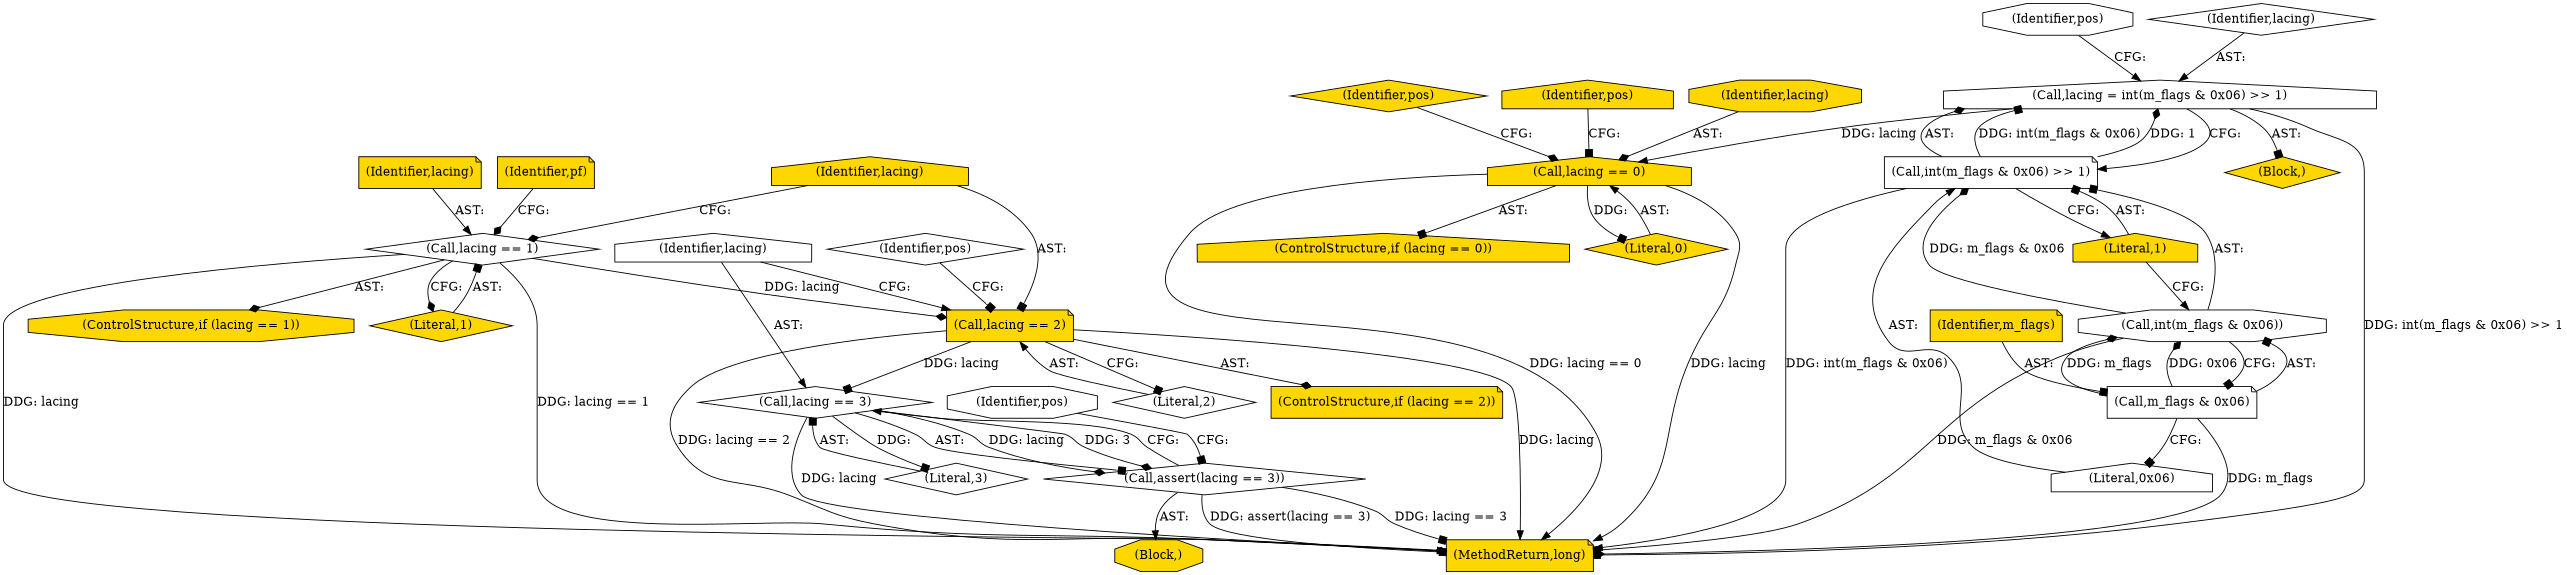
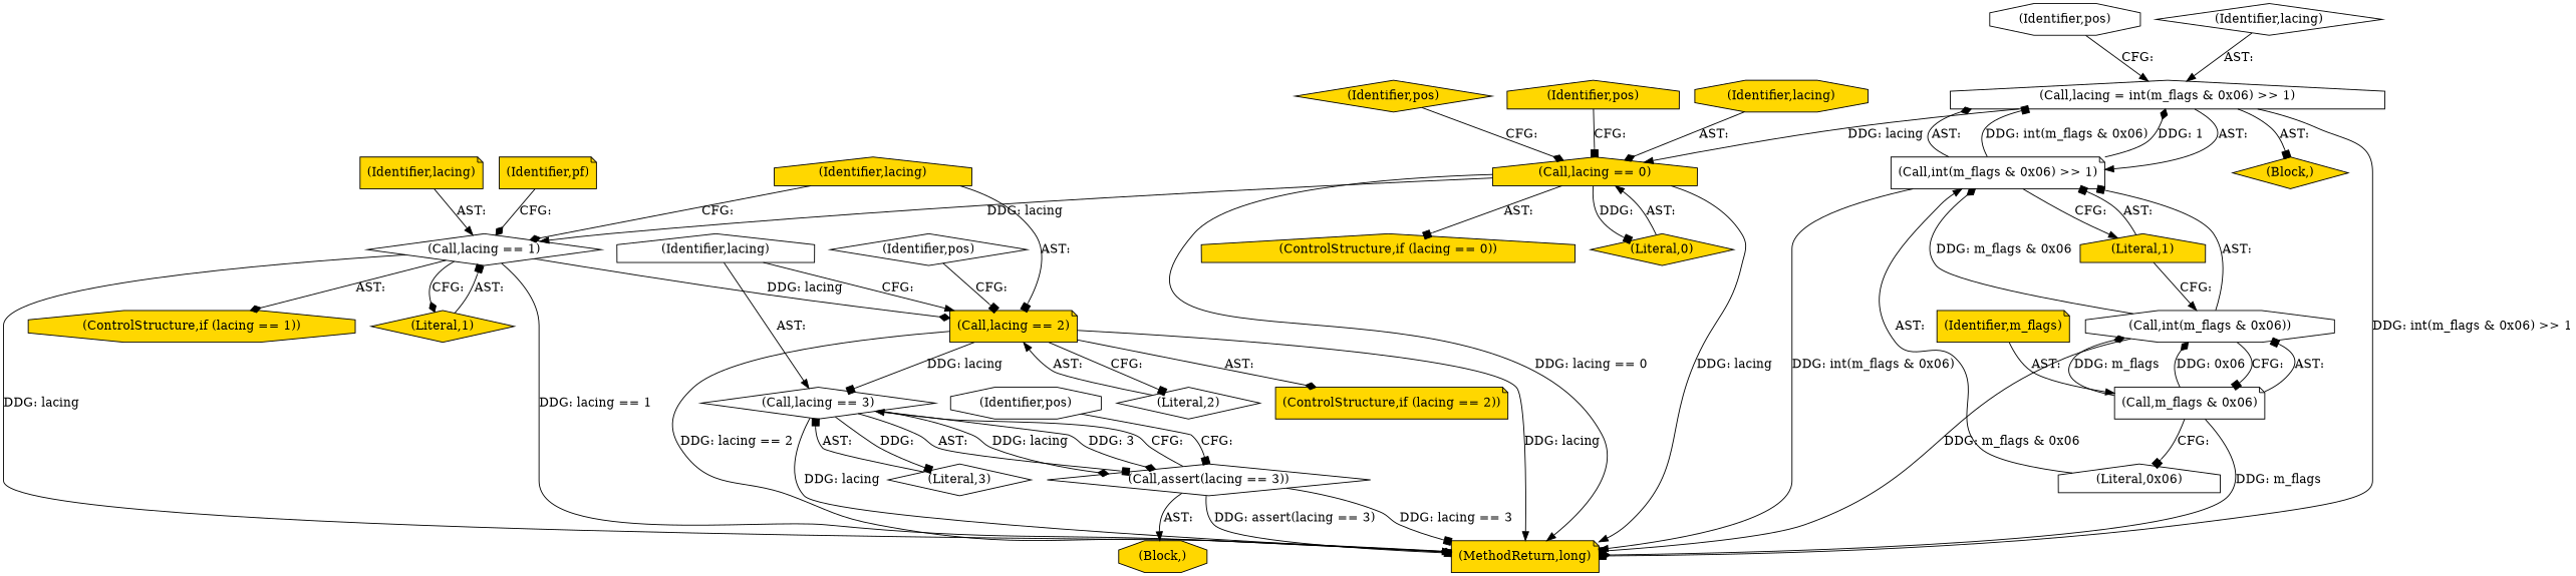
  digraph {
    node [fillcolor=gold shape=diamond style=filled]
    edge [arrowhead=box]
    n1 [fillcolor=white label="(Call,lacing == 1)"]
    n2 [label="(Call,lacing == 2)" shape=note]
    n3 [label="(ControlStructure,if (lacing == 1))" shape=octagon]
    n4 [label="(MethodReturn,long)" shape=note]
    n5 [label="(Literal,1)"]
    n6 [fillcolor=white label="(Call,lacing == 3)"]
    n7 [label="(ControlStructure,if (lacing == 2))" shape=note]
    n8 [fillcolor=white label="(Literal,2)"]
    n9 [label="(Call,lacing == 0)" shape=house]
    n10 [label="(Literal,0)"]
    n11 [label="(ControlStructure,if (lacing == 0))" shape=house]
    n12 [fillcolor=white label="(Call,lacing = int(m_flags & 0x06) >> 1)" shape=house]
    n13 [fillcolor=white label="(Call,int(m_flags & 0x06) >> 1)" shape=note]
    n14 [label="(Block,)"]
    n15 [label="(Literal,1)" shape=house]
    n16 [fillcolor=white label="(Call,int(m_flags & 0x06))" shape=octagon]
    n17 [fillcolor=white label="(Call,m_flags & 0x06)" shape=note]
    n18 [fillcolor=white label="(Literal,0x06)" shape=house]
    n19 [fillcolor=white label="(Call,assert(lacing == 3))"]
    n20 [fillcolor=white label="(Literal,3)"]
    n21 [label="(Block,)" shape=octagon]
    n22 [label="(Identifier,m_flags)" shape=note]
    n23 [label="(Identifier,pos)"]
    n24 [label="(Identifier,lacing)" shape=note]
    n25 [label="(Identifier,lacing)" shape=house]
    n26 [label="(Identifier,pos)" shape=house]
    n27 [label="(Identifier,pf)" shape=note]
    n28 [fillcolor=white label="(Identifier,pos)"]
    n29 [fillcolor=white label="(Identifier,pos)" shape=octagon]
    n30 [fillcolor=white label="(Identifier,lacing)" shape=house]
    n31 [fillcolor=white label="(Identifier,pos)" shape=octagon]
    n32 [label="(Identifier,lacing)" shape=octagon]
    n33 [fillcolor=white label="(Identifier,lacing)"]
    n1 -> n2 [arrowhead=diamond label="DDG: lacing"]
    n1 -> n3 [arrowhead=diamond label="AST: "]
    n1 -> n4 [arrowhead=diamond label="DDG: lacing == 1"]
    n1 -> n4 [arrowhead=normal label="DDG: lacing"]
    n1 -> n5 [arrowhead=diamond label="CFG: "]
    n2 -> n4 [arrowhead=normal label="DDG: lacing"]
    n2 -> n4 [arrowhead=normal label="DDG: lacing == 2"]
    n2 -> n6 [label="DDG: lacing"]
    n2 -> n7 [arrowhead=diamond label="AST: "]
    n2 -> n8 [label="CFG: "]
    n5 -> n1 [label="AST: "]
    n6 -> n4 [arrowhead=diamond label="DDG: lacing"]
    n6 -> n19 [label="AST: "]
    n6 -> n19 [arrowhead=diamond label="DDG: lacing"]
    n6 -> n19 [arrowhead=diamond label="DDG: 3"]
    n6 -> n20 [label="DDG: "]
    n8 -> n2 [arrowhead=normal label="AST: "]
+   n9 -> n1 [arrowhead=normal label="DDG: lacing"]
    n9 -> n4 [arrowhead=normal label="DDG: lacing"]
    n9 -> n4 [arrowhead=normal label="DDG: lacing == 0"]
    n9 -> n10 [label="DDG: "]
    n9 -> n11 [label="AST: "]
    n10 -> n9 [arrowhead=normal label="AST: "]
    n12 -> n4 [label="DDG: int(m_flags & 0x06) >> 1"]
    n12 -> n9 [arrowhead=normal label="DDG: lacing"]
-   n12 -> n13 [arrowhead=normal label="CFG: "]
+   n12 -> n13 [arrowhead=normal label="AST: "]
    n12 -> n14 [label="AST: "]
    n13 -> n4 [arrowhead=normal label="DDG: int(m_flags & 0x06)"]
    n13 -> n12 [arrowhead=diamond label="AST: "]
    n13 -> n12 [label="DDG: int(m_flags & 0x06)"]
    n13 -> n12 [arrowhead=diamond label="DDG: 1"]
    n13 -> n15 [arrowhead=normal label="CFG: "]
    n15 -> n13 [label="AST: "]
    n15 -> n16 [arrowhead=normal label="CFG: "]
    n16 -> n4 [label="DDG: m_flags & 0x06"]
    n16 -> n13 [label="AST: "]
    n16 -> n13 [arrowhead=diamond label="DDG: m_flags & 0x06"]
    n16 -> n17 [label="CFG: "]
    n17 -> n4 [arrowhead=diamond label="DDG: m_flags"]
    n17 -> n16 [label="AST: "]
    n17 -> n16 [arrowhead=diamond label="DDG: m_flags"]
    n17 -> n16 [arrowhead=diamond label="DDG: 0x06"]
    n17 -> n18 [label="CFG: "]
    n18 -> n13 [arrowhead=normal label="AST: "]
    n19 -> n4 [label="DDG: lacing == 3"]
    n19 -> n4 [label="DDG: assert(lacing == 3)"]
    n19 -> n6 [arrowhead=normal label="CFG: "]
    n19 -> n21 [arrowhead=normal label="AST: "]
    n20 -> n6 [label="AST: "]
-   n22 -> n17 [label="AST: "]
+   n22 -> n17 [arrowhead=normal label="AST: "]
    n23 -> n9 [arrowhead=diamond label="CFG: "]
    n24 -> n1 [arrowhead=normal label="AST: "]
    n25 -> n1 [arrowhead=diamond label="CFG: "]
    n25 -> n2 [label="AST: "]
    n26 -> n9 [label="CFG: "]
    n27 -> n1 [arrowhead=diamond label="CFG: "]
    n28 -> n2 [label="CFG: "]
    n29 -> n12 [arrowhead=normal label="CFG: "]
    n30 -> n2 [arrowhead=normal label="CFG: "]
    n30 -> n6 [arrowhead=normal label="AST: "]
    n31 -> n19 [label="CFG: "]
    n32 -> n9 [arrowhead=diamond label="AST: "]
    n33 -> n12 [arrowhead=normal label="AST: "]
  }
